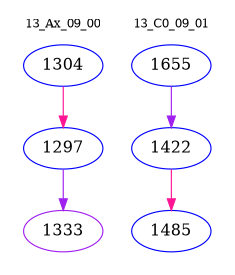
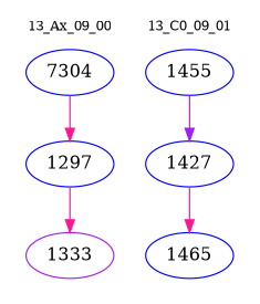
  digraph {
    node [color=blue]
    edge [color=purple]
    n1 [label=1297]
    n2 [color=purple label=1333]
-   n3 [label=1304]
-   n4 [label=1422]
-   n5 [label=1655]
-   n6 [label=1485]
+   n3 [label=7304]
+   n4 [label=1427]
+   n5 [label=1455]
+   n6 [label=1465]
    subgraph cluster_1 {
      color=white
      fontsize=10
      label="13_Ax_09_00"
      n1
      n2
      n3
    }
    subgraph cluster_2 {
      color=white
      fontsize=10
      label="13_C0_09_01"
      n4
      n5
      n6
    }
-   n1 -> n2
+   n1 -> n2 [color=deeppink]
    n3 -> n1 [color=deeppink]
    n4 -> n6 [color=deeppink]
    n5 -> n4
  }
